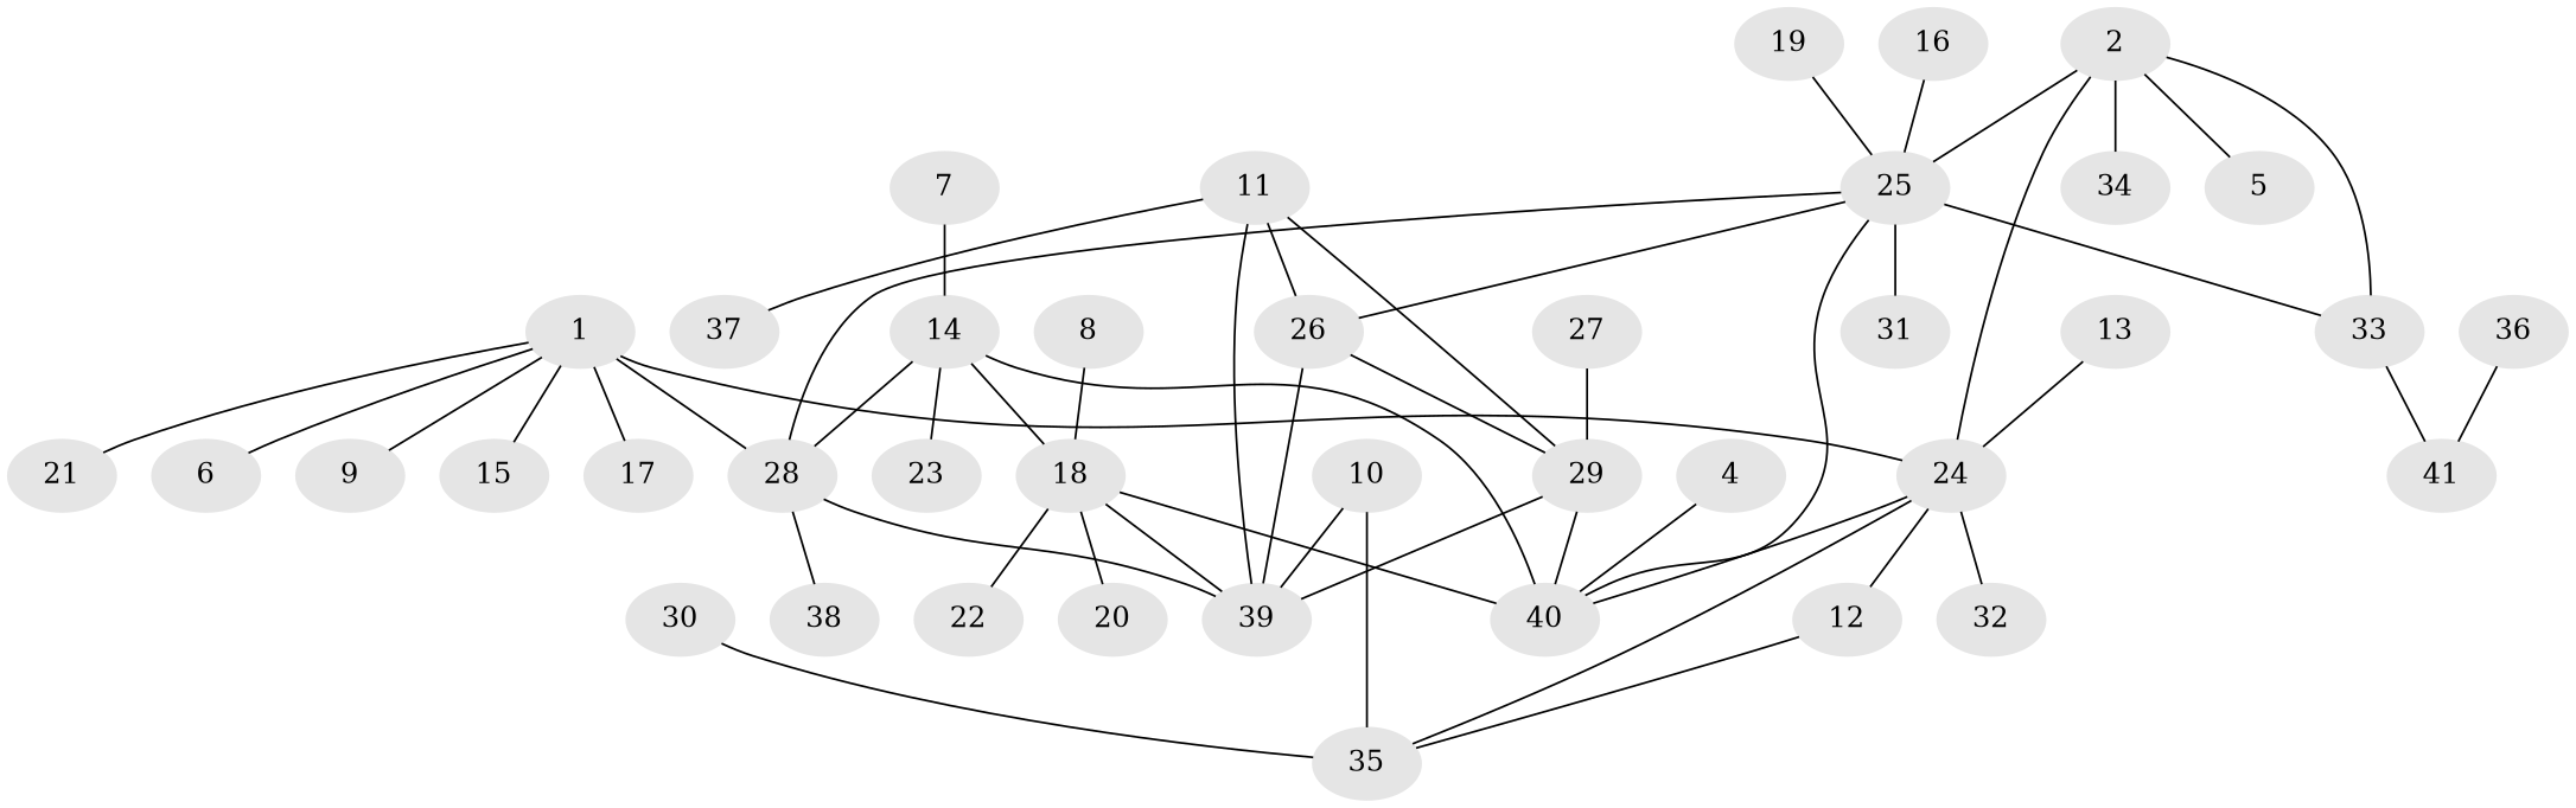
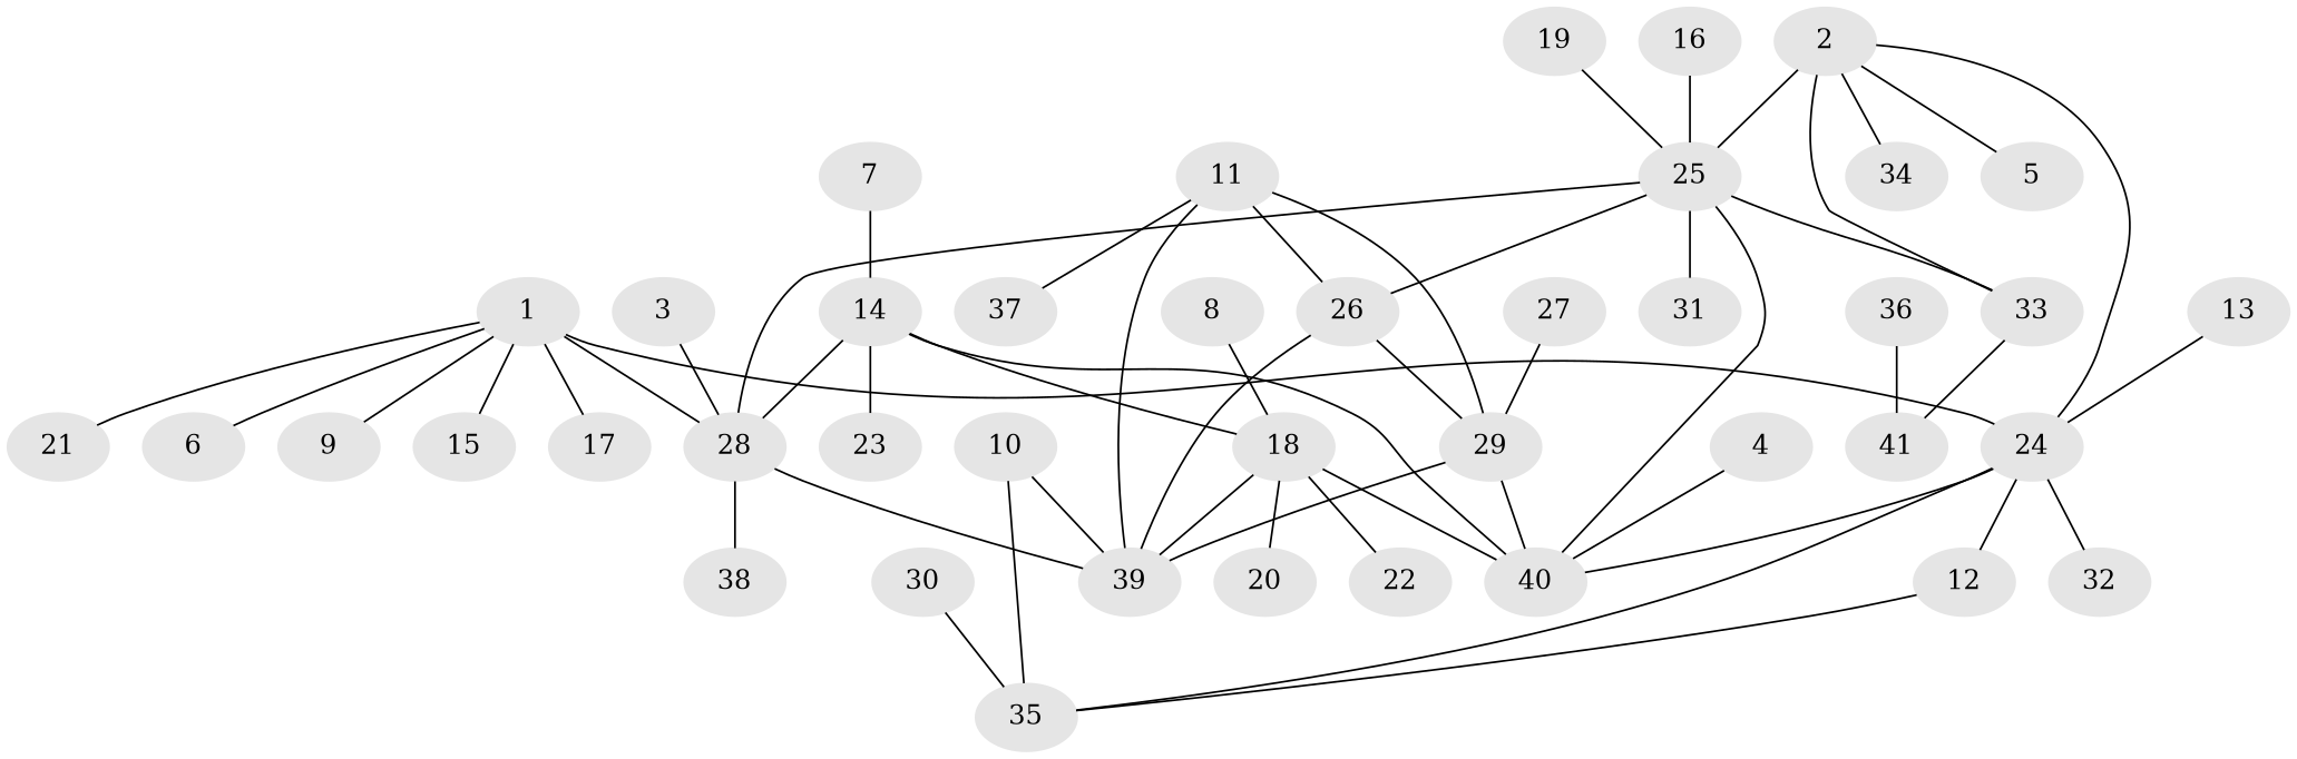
  graph {
    node [color=gray90 style=filled]
    edge [weight=1.0]
    1
    6
    9
    15
    17
    21
    24
    28
    40
    35
    12
    32
    39
    38
    2
    5
    25
    33
    34
    26
    31
    41
+   3
    4
    7
    14
    18
    23
    8
    20
    22
    10
    11
    29
    37
    13
    16
    19
    30
    27
    36
    1 -- 6
    1 -- 9
    1 -- 15
    1 -- 17
    1 -- 21
    1 -- 24 [weight=2.0]
    1 -- 28 [weight=4.0]
    24 -- 40
    24 -- 35
    24 -- 12 [weight=2.0]
    24 -- 32
    28 -- 39
    28 -- 38
    12 -- 35
    2 -- 24
    2 -- 5
    2 -- 25 [weight=2.0]
    2 -- 33 [weight=2.0]
    2 -- 34
    25 -- 28
    25 -- 40
    25 -- 33
    25 -- 26
    25 -- 31
    33 -- 41
    26 -- 39 [weight=2.0]
    26 -- 29
+   3 -- 28
    4 -- 40
    7 -- 14
    14 -- 28
    14 -- 40 [weight=2.0]
    14 -- 18
    14 -- 23
    18 -- 40 [weight=2.0]
    18 -- 39
    18 -- 20
    18 -- 22
    8 -- 18
    10 -- 35
    10 -- 39
    11 -- 39
    11 -- 26
    11 -- 29
    11 -- 37
    29 -- 40
    29 -- 39
    13 -- 24
    16 -- 25
    19 -- 25
    30 -- 35 [weight=2.0]
    27 -- 29
    36 -- 41
  }
